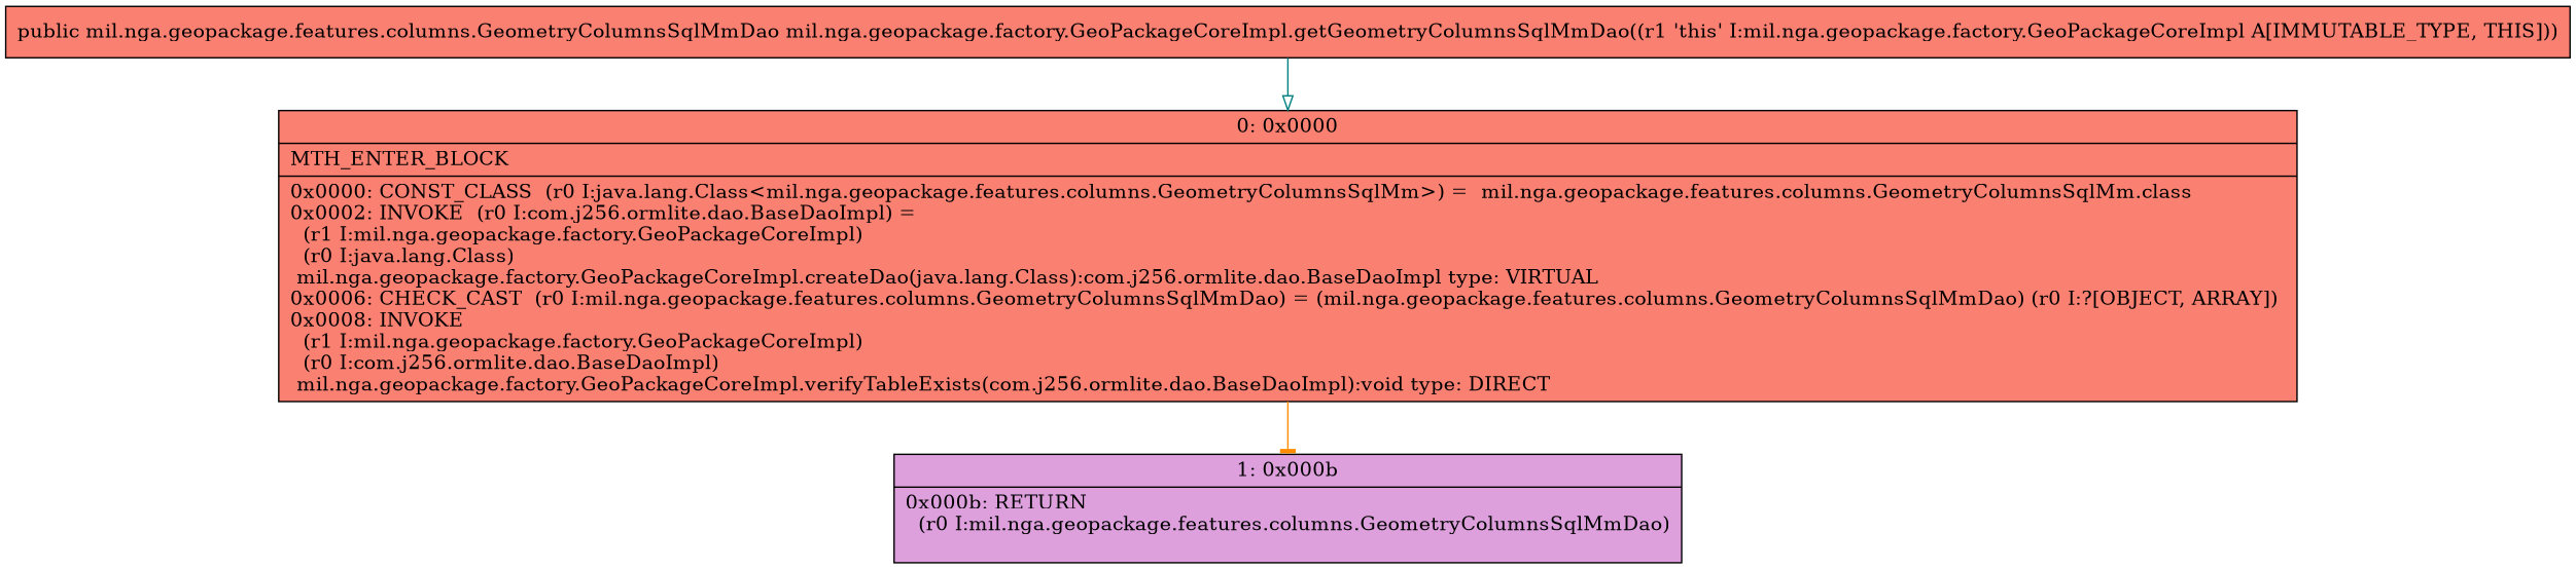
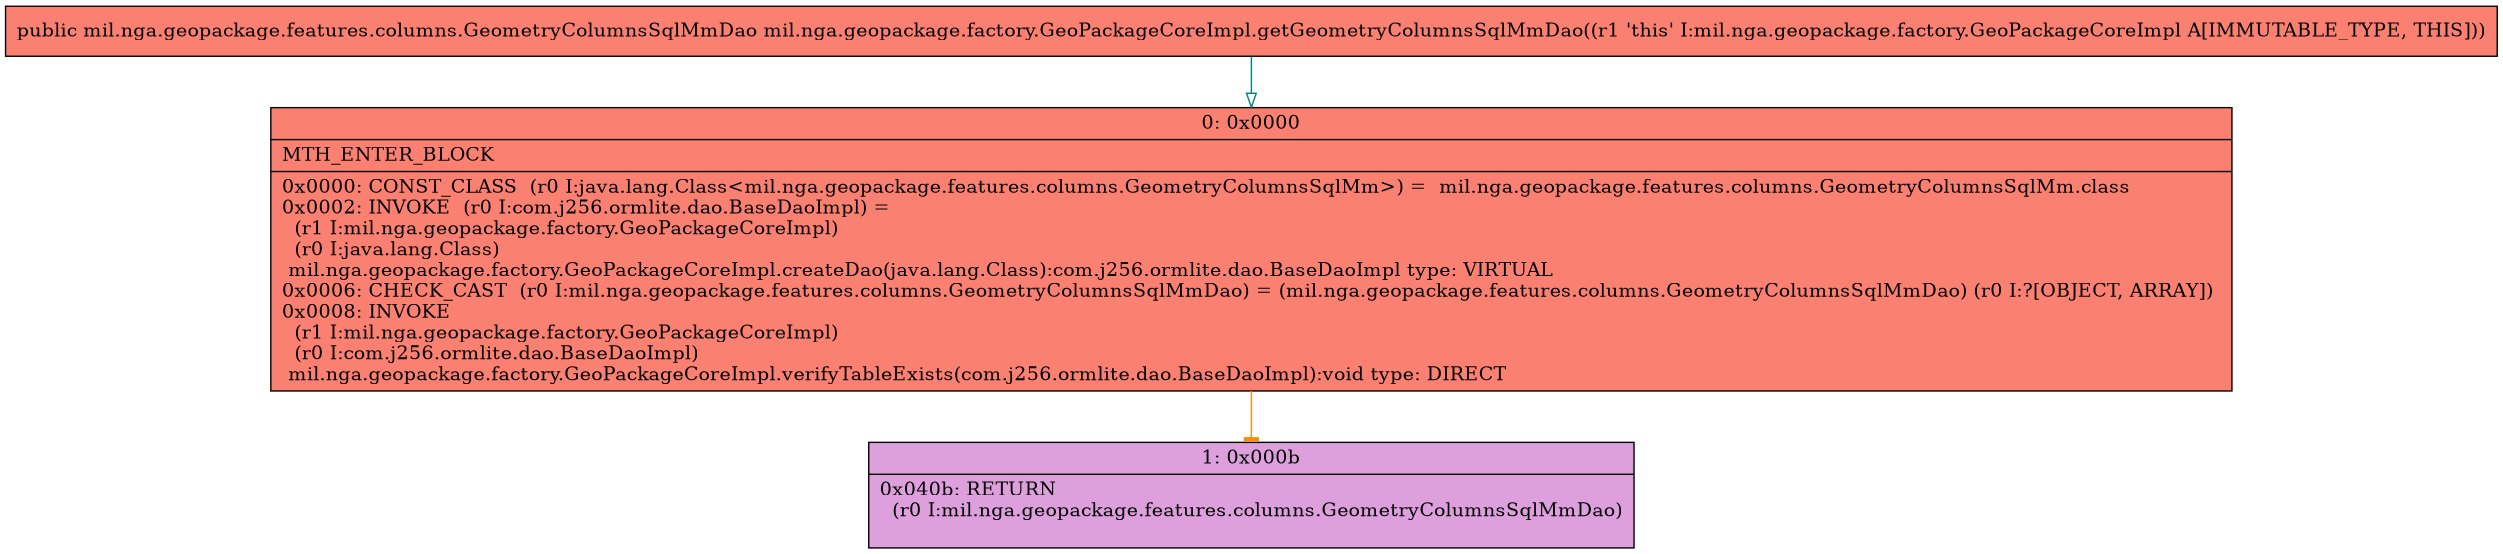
  digraph {
    node [shape=record style=filled fillcolor=salmon]
    n1 [label="{0\:\ 0x0000|MTH_ENTER_BLOCK\l|0x0000: CONST_CLASS  (r0 I:java.lang.Class\<mil.nga.geopackage.features.columns.GeometryColumnsSqlMm\>) =  mil.nga.geopackage.features.columns.GeometryColumnsSqlMm.class \l0x0002: INVOKE  (r0 I:com.j256.ormlite.dao.BaseDaoImpl) = \l  (r1 I:mil.nga.geopackage.factory.GeoPackageCoreImpl)\l  (r0 I:java.lang.Class)\l mil.nga.geopackage.factory.GeoPackageCoreImpl.createDao(java.lang.Class):com.j256.ormlite.dao.BaseDaoImpl type: VIRTUAL \l0x0006: CHECK_CAST  (r0 I:mil.nga.geopackage.features.columns.GeometryColumnsSqlMmDao) = (mil.nga.geopackage.features.columns.GeometryColumnsSqlMmDao) (r0 I:?[OBJECT, ARRAY]) \l0x0008: INVOKE  \l  (r1 I:mil.nga.geopackage.factory.GeoPackageCoreImpl)\l  (r0 I:com.j256.ormlite.dao.BaseDaoImpl)\l mil.nga.geopackage.factory.GeoPackageCoreImpl.verifyTableExists(com.j256.ormlite.dao.BaseDaoImpl):void type: DIRECT \l}"]
-   n2 [label="{1\:\ 0x000b|0x000b: RETURN  \l  (r0 I:mil.nga.geopackage.features.columns.GeometryColumnsSqlMmDao)\l \l}" fillcolor=plum]
+   n2 [label="{1\:\ 0x000b|0x040b: RETURN  \l  (r0 I:mil.nga.geopackage.features.columns.GeometryColumnsSqlMmDao)\l \l}" fillcolor=plum]
    n3 [label="{public mil.nga.geopackage.features.columns.GeometryColumnsSqlMmDao mil.nga.geopackage.factory.GeoPackageCoreImpl.getGeometryColumnsSqlMmDao((r1 'this' I:mil.nga.geopackage.factory.GeoPackageCoreImpl A[IMMUTABLE_TYPE, THIS])) }"]
    n1 -> n2 [color=darkorange arrowhead=tee]
    n3 -> n1 [color=teal arrowhead=onormal]
  }
